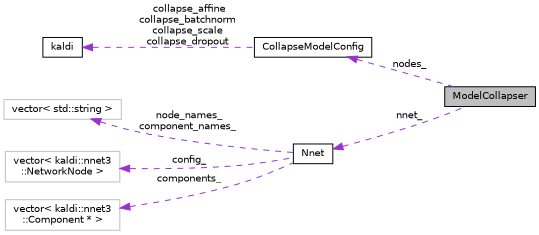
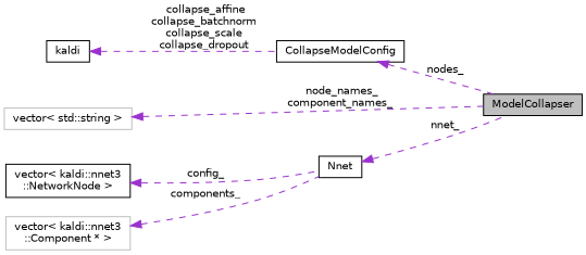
  digraph {
    rankdir=LR
    node [color=black fillcolor=white fontname=Helvetica fontsize=10 shape=record style=filled]
    edge [color=darkorchid3 dir=back fontname=Helvetica fontsize=10 labelfontname=Helvetica labelfontsize=10 style=dashed]
    n1 [fillcolor=grey75 fontcolor=black height=0.2 label=ModelCollapser width=0.4]
    n2 [height=0.2 label=CollapseModelConfig width=0.4]
    n3 [height=0.2 label=kaldi width=0.4]
    n4 [height=0.2 label=Nnet width=0.4]
    n5 [color=grey75 height=0.2 label="vector\< std::string \>" width=0.4]
-   n6 [color=grey75 height=0.2 label="vector\< kaldi::nnet3\l::NetworkNode \>" width=0.4]
+   n6 [height=0.2 label="vector\< kaldi::nnet3\l::NetworkNode \>" width=0.4]
    n7 [color=grey75 height=0.2 label="vector\< kaldi::nnet3\l::Component * \>" width=0.4]
    n2 -> n1 [label=" nodes_"]
    n3 -> n2 [label=" collapse_affine\ncollapse_batchnorm\ncollapse_scale\ncollapse_dropout"]
    n4 -> n1 [label=" nnet_"]
-   n5 -> n4 [label=" node_names_\ncomponent_names_"]
+   n5 -> n1 [label=" node_names_\ncomponent_names_"]
    n6 -> n4 [label=" config_"]
    n7 -> n4 [label=" components_"]
  }
